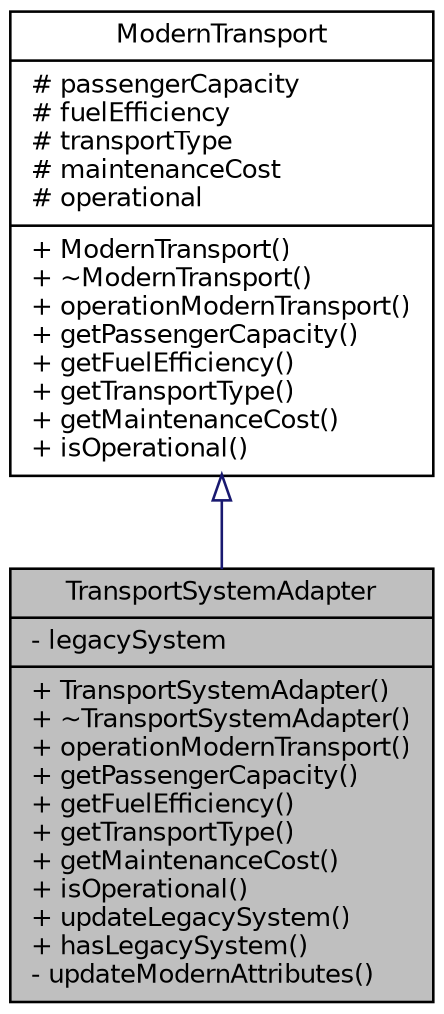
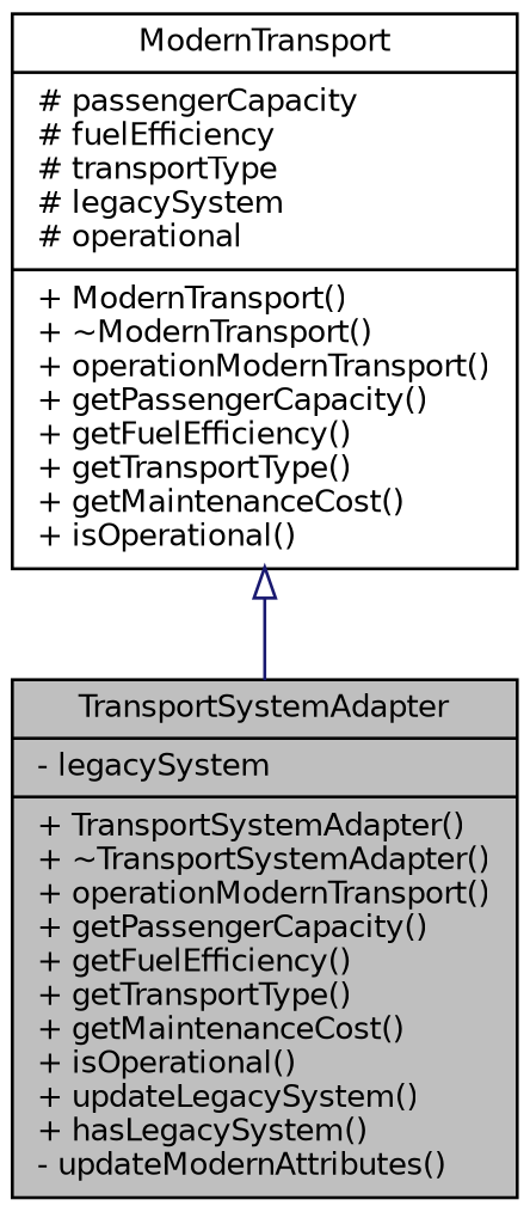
  digraph {
    node [color=black fontname=Helvetica fontsize=10 shape=record style=filled]
    n1 [fillcolor=grey75 fontcolor=black height=0.2 label="{TransportSystemAdapter\n|- legacySystem\l|+ TransportSystemAdapter()\l+ ~TransportSystemAdapter()\l+ operationModernTransport()\l+ getPassengerCapacity()\l+ getFuelEfficiency()\l+ getTransportType()\l+ getMaintenanceCost()\l+ isOperational()\l+ updateLegacySystem()\l+ hasLegacySystem()\l- updateModernAttributes()\l}" width=0.4]
-   n2 [fillcolor=white height=0.2 label="{ModernTransport\n|# passengerCapacity\l# fuelEfficiency\l# transportType\l# maintenanceCost\l# operational\l|+ ModernTransport()\l+ ~ModernTransport()\l+ operationModernTransport()\l+ getPassengerCapacity()\l+ getFuelEfficiency()\l+ getTransportType()\l+ getMaintenanceCost()\l+ isOperational()\l}" width=0.4]
+   n2 [fillcolor=white height=0.2 label="{ModernTransport\n|# passengerCapacity\l# fuelEfficiency\l# transportType\l# legacySystem\l# operational\l|+ ModernTransport()\l+ ~ModernTransport()\l+ operationModernTransport()\l+ getPassengerCapacity()\l+ getFuelEfficiency()\l+ getTransportType()\l+ getMaintenanceCost()\l+ isOperational()\l}" width=0.4]
    n2 -> n1 [arrowtail=onormal color=midnightblue dir=back fontname=Helvetica fontsize=10 labelfontname=Helvetica labelfontsize=10 style=solid]
  }
